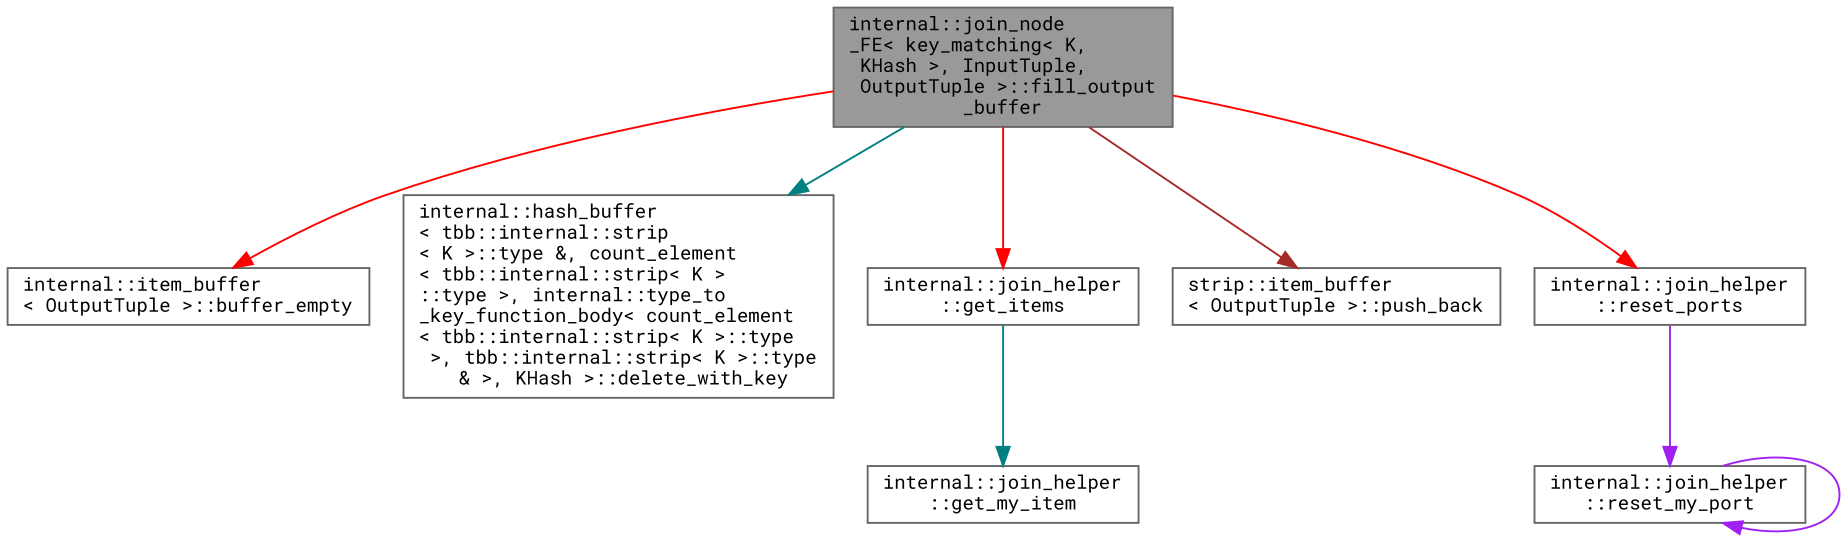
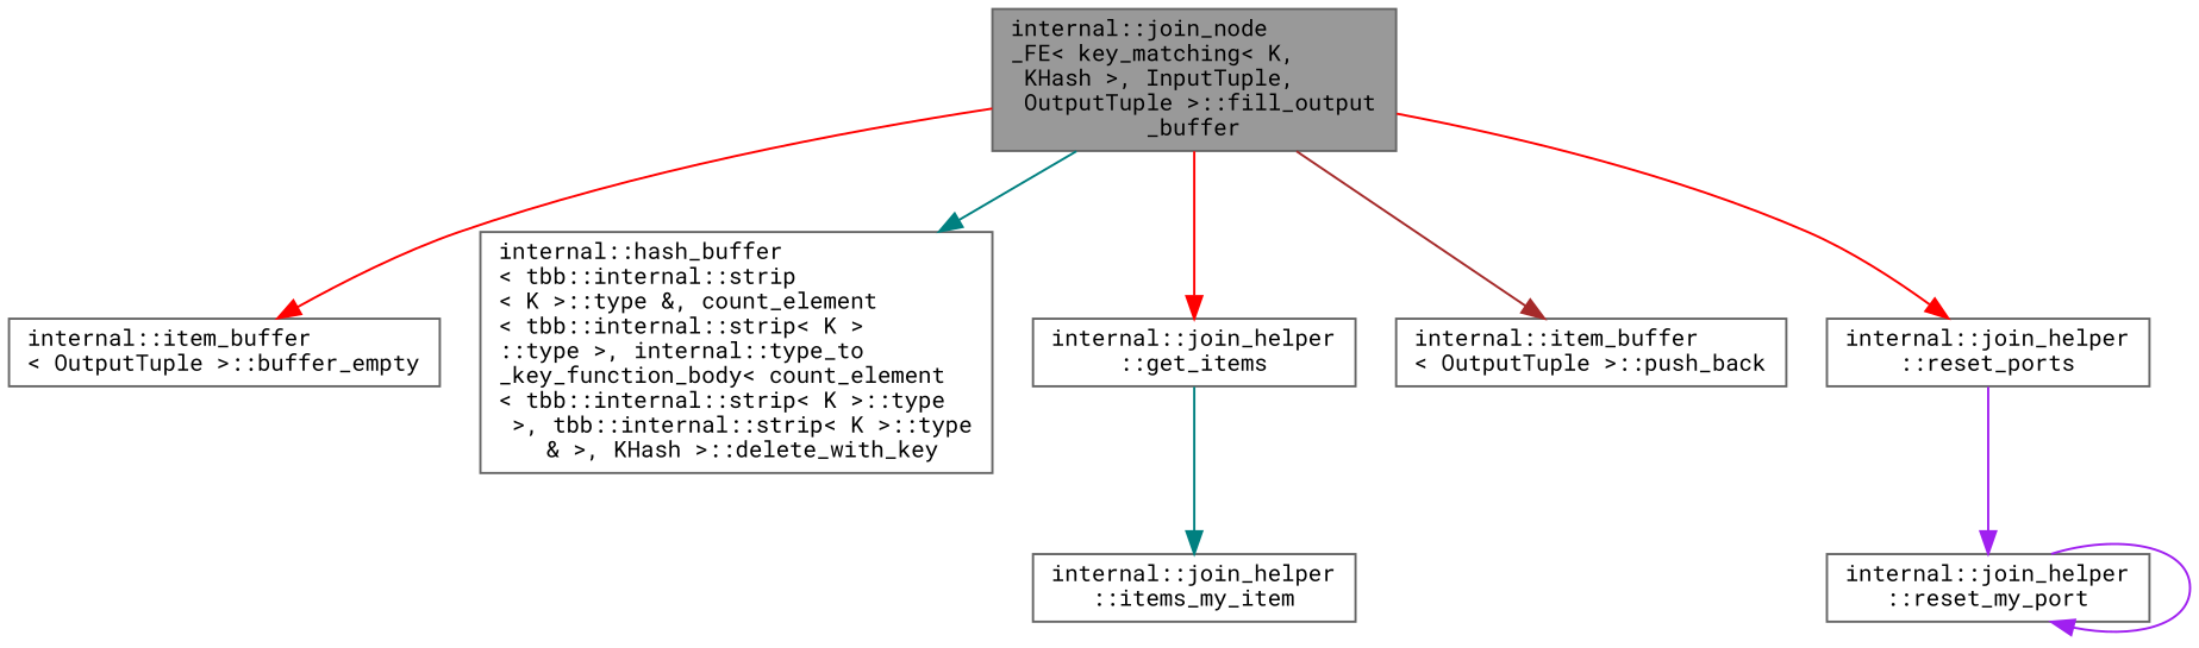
  digraph {
    fontname="Roboto Mono"
    rankdir=TB
    node [color=grey40 fillcolor=white fontname="Roboto Mono" fontsize=10 shape=box style=filled]
    edge [color=red fontname="Roboto Mono" fontsize=10 labelfontname=Helvetica labelfontsize=10 style=solid]
    n1 [color=gray40 fillcolor=grey60 fontcolor=black height=0.2 label="internal::join_node\l_FE\< key_matching\< K,\l KHash \>, InputTuple,\l OutputTuple \>::fill_output\l_buffer" width=0.4]
    n2 [height=0.2 label="internal::item_buffer\l\< OutputTuple \>::buffer_empty" width=0.4]
    n3 [height=0.2 label="internal::hash_buffer\l\< tbb::internal::strip\l\< K \>::type &, count_element\l\< tbb::internal::strip\< K \>\l::type \>, internal::type_to\l_key_function_body\< count_element\l\< tbb::internal::strip\< K \>::type\l \>, tbb::internal::strip\< K \>::type\l & \>, KHash \>::delete_with_key" width=0.4]
    n4 [height=0.2 label="internal::join_helper\l::get_items" width=0.4]
-   n5 [height=0.2 label="strip::item_buffer\l\< OutputTuple \>::push_back" width=0.4]
+   n5 [height=0.2 label="internal::item_buffer\l\< OutputTuple \>::push_back" width=0.4]
    n6 [height=0.2 label="internal::join_helper\l::reset_ports" width=0.4]
-   n7 [height=0.2 label="internal::join_helper\l::get_my_item" width=0.4]
+   n7 [height=0.2 label="internal::join_helper\l::items_my_item" width=0.4]
    n8 [height=0.2 label="internal::join_helper\l::reset_my_port" width=0.4]
    n1 -> n2
    n1 -> n3 [color=teal]
    n1 -> n4
    n1 -> n5 [color=brown]
    n1 -> n6
    n4 -> n7 [color=teal]
    n6 -> n8 [color=purple]
    n8 -> n8 [color=purple]
  }
